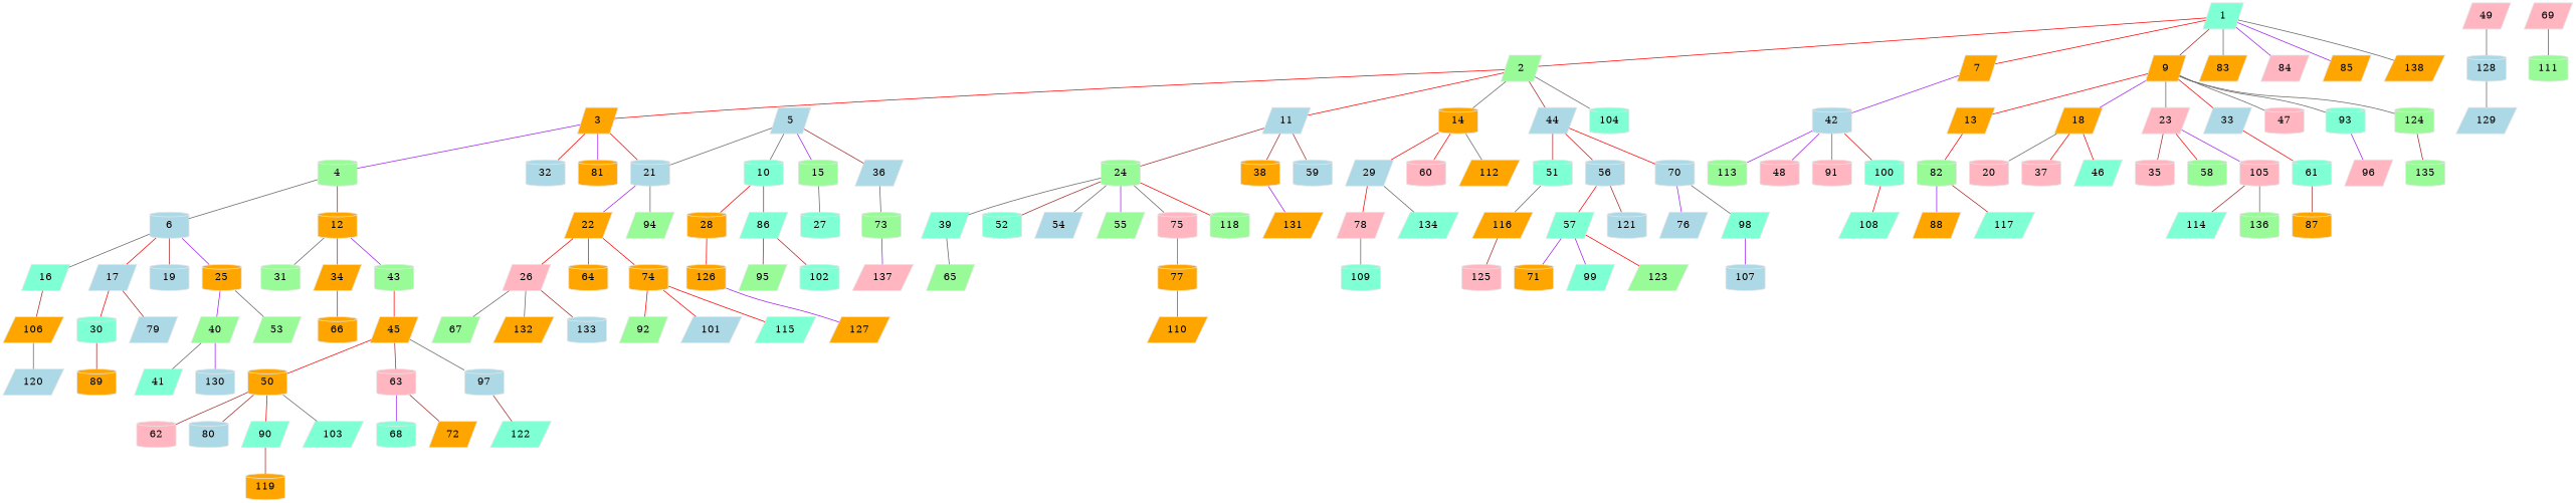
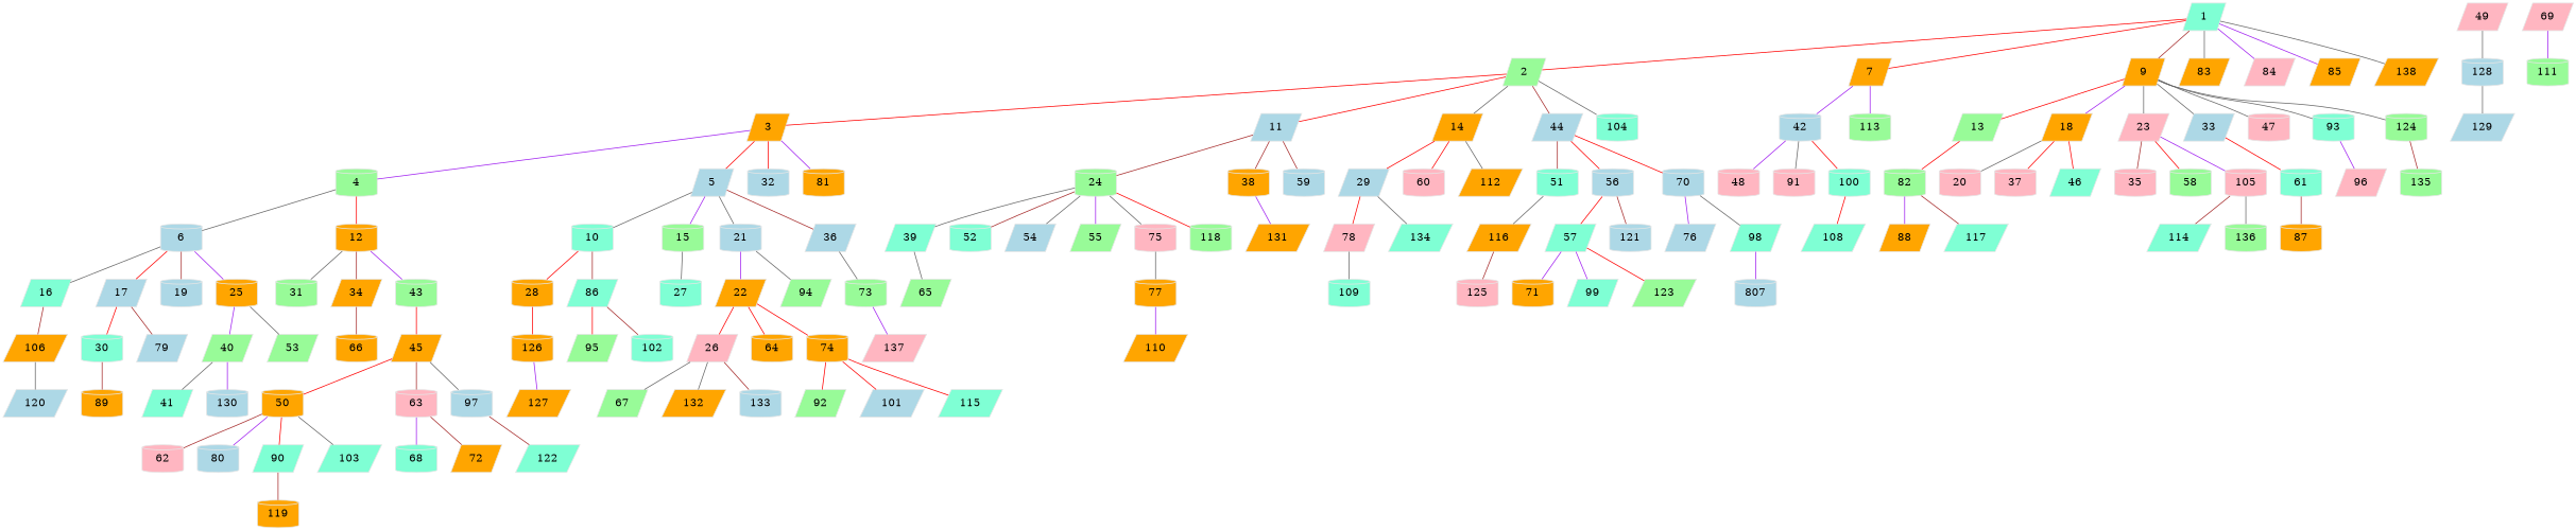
  graph {
    node [color=gray90 fillcolor=orange shape=cylinder style=filled]
    edge [color=red]
    1 [fillcolor=aquamarine shape=parallelogram]
    2 [fillcolor=palegreen shape=parallelogram]
    7 [shape=parallelogram]
    9 [shape=parallelogram]
    83 [shape=parallelogram]
    84 [fillcolor=lightpink shape=parallelogram]
    85 [shape=parallelogram]
    138 [shape=parallelogram]
    3 [shape=parallelogram]
    11 [fillcolor=lightblue shape=parallelogram]
-   14
+   14 [shape=parallelogram]
    44 [fillcolor=lightblue shape=parallelogram]
    104 [fillcolor=aquamarine]
    42 [fillcolor=lightblue]
    113 [fillcolor=palegreen]
-   13 [shape=parallelogram]
+   13 [fillcolor=palegreen shape=parallelogram]
    18 [shape=parallelogram]
    23 [fillcolor=lightpink shape=parallelogram]
    33 [fillcolor=lightblue shape=parallelogram]
    47 [fillcolor=lightpink]
    93 [fillcolor=aquamarine]
    124 [fillcolor=palegreen]
    4 [fillcolor=palegreen]
    5 [fillcolor=lightblue shape=parallelogram]
    32 [fillcolor=lightblue]
    81
    24 [fillcolor=palegreen]
    38
    59 [fillcolor=lightblue]
    29 [fillcolor=lightblue shape=parallelogram]
    60 [fillcolor=lightpink]
    112 [shape=parallelogram]
    51 [fillcolor=aquamarine]
    56 [fillcolor=lightblue]
    70 [fillcolor=lightblue]
    6 [fillcolor=lightblue]
    12
    10 [fillcolor=aquamarine]
    15 [fillcolor=palegreen]
    21 [fillcolor=lightblue]
    36 [fillcolor=lightblue shape=parallelogram]
    16 [fillcolor=aquamarine shape=parallelogram]
    17 [fillcolor=lightblue shape=parallelogram]
    19 [fillcolor=lightblue]
    25
    31 [fillcolor=palegreen]
    34 [shape=parallelogram]
    43 [fillcolor=palegreen]
    28
    86 [fillcolor=aquamarine shape=parallelogram]
    27 [fillcolor=aquamarine]
    22 [shape=parallelogram]
    94 [fillcolor=palegreen shape=parallelogram]
    73 [fillcolor=palegreen]
    106 [shape=parallelogram]
    30 [fillcolor=aquamarine]
    79 [fillcolor=lightblue shape=parallelogram]
    40 [fillcolor=palegreen shape=parallelogram]
    53 [fillcolor=palegreen shape=parallelogram]
    48 [fillcolor=lightpink]
    91 [fillcolor=lightpink]
    100 [fillcolor=aquamarine]
    49 [fillcolor=lightpink shape=parallelogram]
    128 [fillcolor=lightblue]
    82 [fillcolor=palegreen]
    20 [fillcolor=lightpink]
    37 [fillcolor=lightpink]
    46 [fillcolor=aquamarine shape=parallelogram]
    35 [fillcolor=lightpink]
    58 [fillcolor=palegreen]
    105 [fillcolor=lightpink]
    61 [fillcolor=aquamarine]
    96 [fillcolor=lightpink shape=parallelogram]
    135 [fillcolor=palegreen]
    126
    95 [fillcolor=palegreen shape=parallelogram]
    102 [fillcolor=aquamarine]
    39 [fillcolor=aquamarine shape=parallelogram]
    52 [fillcolor=aquamarine]
    54 [fillcolor=lightblue shape=parallelogram]
    55 [fillcolor=palegreen shape=parallelogram]
    75 [fillcolor=lightpink]
    118 [fillcolor=palegreen]
    131 [shape=parallelogram]
    66
    45 [shape=parallelogram]
    88 [shape=parallelogram]
    117 [fillcolor=aquamarine shape=parallelogram]
    78 [fillcolor=lightpink shape=parallelogram]
    134 [fillcolor=aquamarine shape=parallelogram]
    120 [fillcolor=lightblue shape=parallelogram]
    89
    26 [fillcolor=lightpink shape=parallelogram]
    64
    74
    67 [fillcolor=palegreen shape=parallelogram]
    132 [shape=parallelogram]
    133 [fillcolor=lightblue]
    92 [fillcolor=palegreen shape=parallelogram]
    101 [fillcolor=lightblue shape=parallelogram]
    115 [fillcolor=aquamarine shape=parallelogram]
    114 [fillcolor=aquamarine shape=parallelogram]
    136 [fillcolor=palegreen]
    65 [fillcolor=palegreen shape=parallelogram]
    77
    41 [fillcolor=aquamarine shape=parallelogram]
    130 [fillcolor=lightblue]
    69 [fillcolor=lightpink shape=parallelogram]
    111 [fillcolor=palegreen]
    127 [shape=parallelogram]
    109 [fillcolor=aquamarine]
    87
    137 [fillcolor=lightpink shape=parallelogram]
    108 [fillcolor=aquamarine shape=parallelogram]
    50
    63 [fillcolor=lightpink]
    97 [fillcolor=lightblue]
    116 [shape=parallelogram]
    57 [fillcolor=aquamarine shape=parallelogram]
    121 [fillcolor=lightblue]
    76 [fillcolor=lightblue shape=parallelogram]
    98 [fillcolor=aquamarine shape=parallelogram]
    62 [fillcolor=lightpink]
    80 [fillcolor=lightblue]
    90 [fillcolor=aquamarine shape=parallelogram]
    103 [fillcolor=aquamarine shape=parallelogram]
    68 [fillcolor=aquamarine]
    72 [shape=parallelogram]
    122 [fillcolor=aquamarine shape=parallelogram]
    129 [fillcolor=lightblue shape=parallelogram]
    119
    125 [fillcolor=lightpink]
    71
    99 [fillcolor=aquamarine shape=parallelogram]
    123 [fillcolor=palegreen shape=parallelogram]
-   107 [fillcolor=lightblue]
+   107 [fillcolor=lightblue label=807]
    110 [shape=parallelogram]
    1 -- 2
    1 -- 7
    1 -- 9 [color=brown]
    1 -- 83 [color=gray40]
    1 -- 84 [color=purple]
    1 -- 85 [color=purple]
    1 -- 138 [color=gray40]
    2 -- 3
    2 -- 11
    2 -- 14 [color=gray40]
    2 -- 44 [color=brown]
    2 -- 104 [color=gray40]
    7 -- 42 [color=purple]
-   42 -- 113 [color=purple]
+   7 -- 113 [color=purple]
    9 -- 13
    9 -- 18 [color=purple]
    9 -- 23 [color=gray40]
-   9 -- 33
+   9 -- 33 [color=gray40]
    9 -- 47 [color=gray40]
    9 -- 93 [color=gray40]
    9 -- 124 [color=gray40]
    3 -- 4 [color=purple]
-   3 -- 21
+   3 -- 5
    3 -- 32
    3 -- 81 [color=purple]
    11 -- 24 [color=brown]
    11 -- 38 [color=brown]
    11 -- 59 [color=brown]
    14 -- 29
    14 -- 60
    14 -- 112 [color=gray40]
    44 -- 51 [color=brown]
    44 -- 56
    44 -- 70
    42 -- 48 [color=purple]
    42 -- 91 [color=gray40]
    42 -- 100
    13 -- 82
    18 -- 20 [color=gray40]
    18 -- 37
    18 -- 46
    23 -- 35 [color=brown]
    23 -- 58
    23 -- 105 [color=purple]
    33 -- 61
    93 -- 96 [color=purple]
    124 -- 135 [color=brown]
    4 -- 6 [color=gray40]
    4 -- 12
    5 -- 10 [color=gray40]
    5 -- 15 [color=purple]
    5 -- 21 [color=gray40]
    5 -- 36 [color=brown]
    24 -- 39 [color=gray40]
    24 -- 52 [color=brown]
    24 -- 54 [color=gray40]
    24 -- 55 [color=purple]
    24 -- 75 [color=gray40]
    24 -- 118
    38 -- 131 [color=purple]
    29 -- 78
    29 -- 134 [color=gray40]
    51 -- 116 [color=gray40]
    56 -- 57
    56 -- 121 [color=brown]
    70 -- 76 [color=purple]
    70 -- 98 [color=gray40]
    6 -- 16 [color=gray40]
    6 -- 17
    6 -- 19 [color=brown]
    6 -- 25 [color=purple]
    12 -- 31 [color=gray40]
    12 -- 34 [color=brown]
    12 -- 43 [color=purple]
    10 -- 28
    10 -- 86 [color=brown]
    15 -- 27 [color=gray40]
    21 -- 22 [color=purple]
    21 -- 94 [color=gray40]
    36 -- 73 [color=gray40]
    16 -- 106 [color=brown]
    17 -- 30
    17 -- 79 [color=brown]
    25 -- 40 [color=purple]
    25 -- 53 [color=gray40]
    34 -- 66 [color=brown]
    43 -- 45
    28 -- 126
    86 -- 95
    86 -- 102 [color=brown]
    22 -- 26
    22 -- 64
    22 -- 74
    73 -- 137 [color=purple]
    106 -- 120 [color=gray40]
    30 -- 89 [color=brown]
    40 -- 41 [color=gray40]
    40 -- 130 [color=purple]
    100 -- 108
    49 -- 128 [color=gray40]
    128 -- 129 [color=gray40]
    82 -- 88 [color=purple]
    82 -- 117 [color=brown]
    105 -- 114 [color=brown]
    105 -- 136 [color=gray40]
    61 -- 87 [color=brown]
    126 -- 127 [color=purple]
    39 -- 65 [color=gray40]
    75 -- 77 [color=gray40]
    45 -- 50
    45 -- 63 [color=brown]
    45 -- 97 [color=gray40]
    78 -- 109 [color=gray40]
    26 -- 67 [color=gray40]
    26 -- 132 [color=gray40]
    26 -- 133 [color=brown]
    74 -- 92
    74 -- 101
    74 -- 115
    77 -- 110 [color=purple]
    69 -- 111 [color=purple]
    50 -- 62 [color=brown]
-   50 -- 80 [color=brown]
+   50 -- 80 [color=purple]
    50 -- 90
    50 -- 103 [color=gray40]
    63 -- 68 [color=purple]
    63 -- 72 [color=brown]
    97 -- 122 [color=brown]
    116 -- 125 [color=brown]
    57 -- 71 [color=purple]
    57 -- 99 [color=purple]
    57 -- 123
    98 -- 107 [color=purple]
    90 -- 119 [color=brown]
  }
